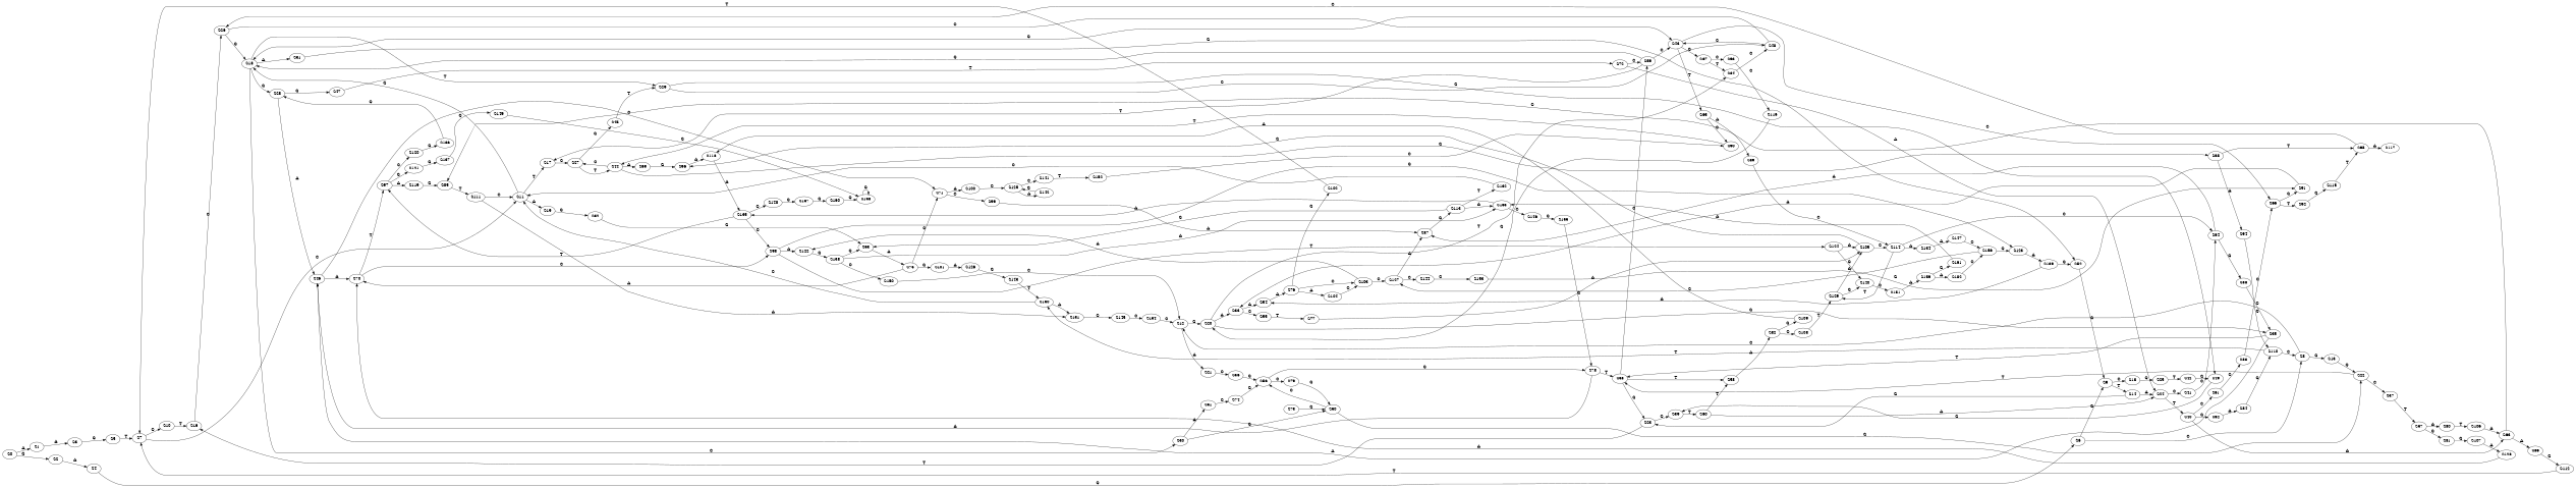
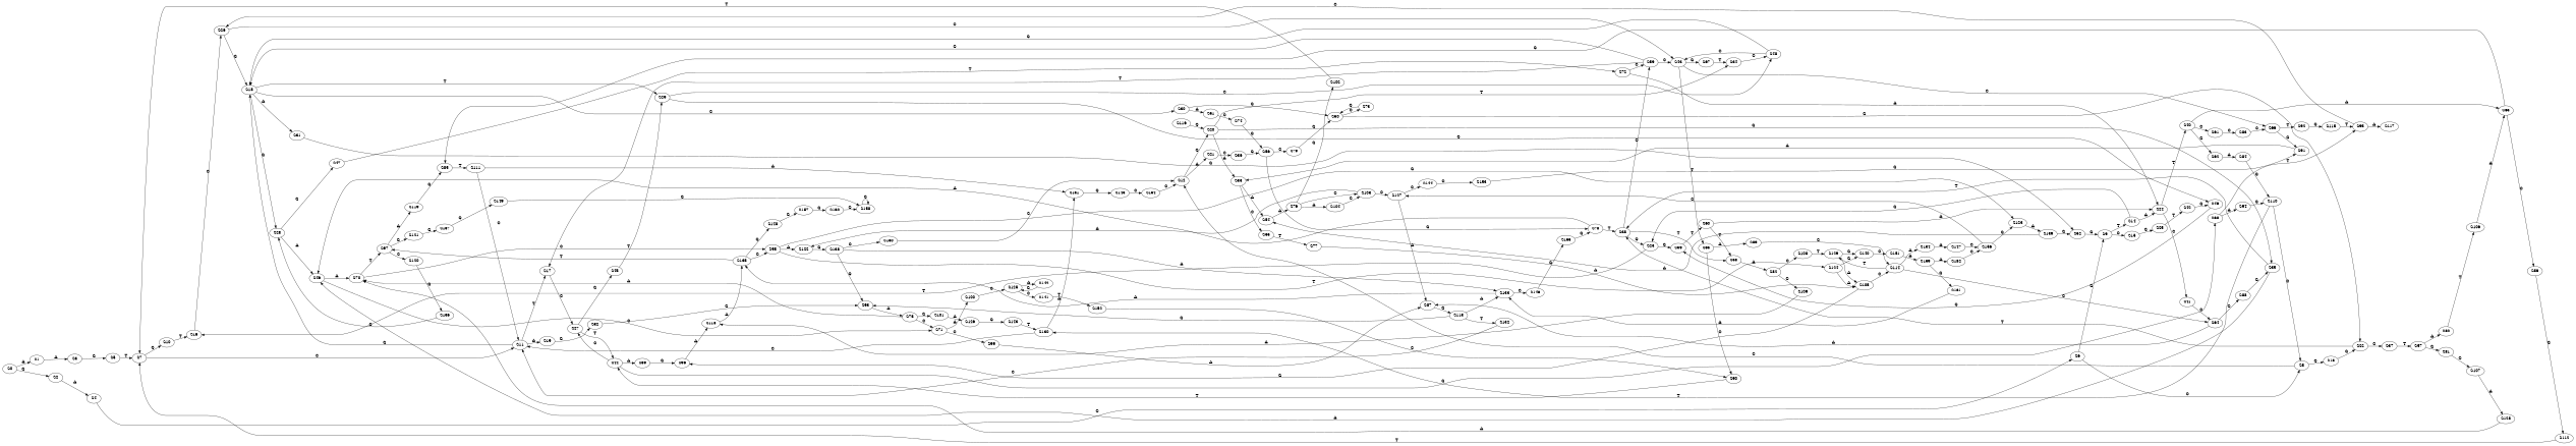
  strict digraph {
    rankdir=LR
    S0
    S1
    S2
    S3
    S4
    S5
    S6
    S7
    S8
    S9
    S10
    S11
    S12
    S13
    S14
    S15
    S16
    S17
    S18
    S19
    S20
    S21
    S22
    S23
    S24
    S25
    S26
    S27
    S28
    S29
    S30
    S31
    S32
    S33
    S34
    S35
    S36
    S37
    S38
    S39
    S40
    S41
    S42
    S43
    S44
    S45
    S46
    S47
    S48
    S49
    S50
    S51
    S52
    S53
    S54
    S55
    S56
    S57
    S58
    S59
    S60
    S61
    S62
    S63
    S64
    S65
    S66
    S67
    S68
    S69
    S70
    S71
    S72
    S73
    S74
    S75
    S76
    S77
    S78
    S79
    S80
    S81
    S82
    S83
    S84
    S85
    S86
    S87
    S88
    S89
    S90
    S91
    S92
-   S93
    S94
    S95
    S96
    S97
    S98
    S99
    S100
    S101
    S102
    S103
    S104
    S105
    S106
    S107
    S108
    S109
    S110
    S111
    S112
    S113
    S114
    S115
    S116
    S117
    S118
    S119
    S120
    S121
    S122
    S123
    S124
    S125
    S126
    S127
    S128
    S129
    S130
    S131
    S132
    S133
    S134
    S135
    S136
    S137
    S138
    S139
    S140
    S141
    S142
    S143
    S144
    S145
    S146
    S147
    S148
    S149
    S150
    S151
    S152
    S153
    S154
    S155
    S156
    S157
    S158
    S159
    S160
    S161
    n163 [label=S182]
    S0 -> S1 [label=A]
    S0 -> S2 [label=G]
    S1 -> S3 [label=A]
    S2 -> S4 [label=A]
    S3 -> S5 [label=G]
    S4 -> S6 [label=G]
    S5 -> S7 [label=T]
    S6 -> S8 [label=C]
    S6 -> S9 [label=G]
    S7 -> S10 [label=G]
    S7 -> S11 [label=C]
    S8 -> S12 [label=C]
    S8 -> S13 [label=G]
    S9 -> S14 [label=T]
    S9 -> S15 [label=C]
    S10 -> S16 [label=T]
    S11 -> S17 [label=T]
    S11 -> S18 [label=G]
    S11 -> S19 [label=A]
    S12 -> S20 [label=G]
    S12 -> S21 [label=A]
    S13 -> S22 [label=G]
    S14 -> S23 [label=G]
    S14 -> S24 [label=A]
    S15 -> S25 [label=G]
    S16 -> S26 [label=C]
    S17 -> S27 [label=C]
    S18 -> S28 [label=G]
    S18 -> S29 [label=T]
    S18 -> S30 [label=C]
    S18 -> S31 [label=A]
    S19 -> S32 [label=G]
    S20 -> S33 [label=A]
    S20 -> S34 [label=T]
    S20 -> S35 [label=G]
    S21 -> S36 [label=C]
    S22 -> S37 [label=C]
    S22 -> S38 [label=T]
    S23 -> S16 [label=T]
    S23 -> S39 [label=G]
    S24 -> S40 [label=T]
    S24 -> S41 [label=C]
    S25 -> S42 [label=T]
    S26 -> S18 [label=G]
    S26 -> S43 [label=C]
    S27 -> S44 [label=T]
    S27 -> S45 [label=G]
    S28 -> S46 [label=A]
    S28 -> S47 [label=G]
    S29 -> S48 [label=C]
    S29 -> S49 [label=G]
    S30 -> S50 [label=G]
    S30 -> S51 [label=A]
    S31 -> S52 [label=G]
    S32 -> S53 [label=G]
    S33 -> S54 [label=A]
    S33 -> S55 [label=C]
    S34 -> S48 [label=C]
    S35 -> S38 [label=T]
    S35 -> S46 [label=A]
    S36 -> S56 [label=G]
    S37 -> S57 [label=T]
    S38 -> S23 [label=G]
    S38 -> S58 [label=T]
    S38 -> S59 [label=C]
    S39 -> S60 [label=T]
    S40 -> S61 [label=C]
    S40 -> S62 [label=G]
    S40 -> S63 [label=A]
    S41 -> S64 [label=C]
    S42 -> S49 [label=G]
    S43 -> S65 [label=T]
    S43 -> S66 [label=C]
    S43 -> S67 [label=G]
    S44 -> S27 [label=C]
    S44 -> S68 [label=G]
    S44 -> S69 [label=A]
    S45 -> S29 [label=T]
    S46 -> S70 [label=A]
    S46 -> S71 [label=C]
    S47 -> S72 [label=T]
    S48 -> S18 [label=G]
    S48 -> S43 [label=C]
    S49 -> S39 [label=G]
    S50 -> S22 [label=G]
-   S50 -> S56 [label=C]
+   S50 -> S73 [label=C]
    S51 -> S74 [label=C]
    S52 -> S9 [label=G]
    S53 -> S75 [label=A]
    S54 -> S76 [label=A]
    S55 -> S77 [label=T]
    S56 -> S78 [label=G]
    S56 -> S79 [label=C]
    S57 -> S80 [label=A]
    S57 -> S81 [label=G]
    S58 -> S82 [label=A]
    S59 -> S17 [label=T]
    S59 -> S18 [label=G]
    S59 -> S43 [label=C]
    S60 -> S24 [label=A]
    S60 -> S58 [label=T]
    S61 -> S83 [label=C]
    S62 -> S84 [label=A]
    S63 -> S85 [label=G]
-   S63 -> S86 [label=A]
+   S63 -> S86 [label=C]
    S64 -> S87 [label=A]
    S64 -> S88 [label=G]
    S65 -> S89 [label=A]
    S65 -> S90 [label=C]
    S66 -> S91 [label=G]
    S66 -> S92 [label=T]
    S67 -> S34 [label=T]
-   S67 -> S93 [label=C]
    S68 -> S94 [label=A]
    S68 -> S95 [label=T]
    S69 -> S96 [label=G]
    S70 -> S97 [label=T]
    S70 -> S98 [label=C]
    S71 -> S99 [label=C]
    S71 -> S100 [label=A]
    S72 -> S24 [label=A]
    S72 -> S59 [label=C]
    S73 -> S50 [label=G]
    S74 -> S56 [label=G]
    S75 -> S70 [label=A]
    S75 -> S71 [label=C]
    S75 -> S101 [label=G]
    S76 -> S102 [label=G]
    S76 -> S103 [label=C]
    S76 -> S104 [label=A]
    S77 -> S105 [label=A]
    S78 -> S38 [label=T]
    S78 -> S46 [label=A]
    S79 -> S50 [label=G]
    S80 -> S106 [label=T]
    S81 -> S107 [label=G]
    S82 -> S108 [label=C]
    S82 -> S109 [label=G]
    S83 -> S66 [label=C]
    S84 -> S110 [label=G]
    S85 -> S111 [label=T]
    S86 -> S112 [label=G]
    S87 -> S113 [label=G]
    S88 -> S35 [label=G]
    S89 -> S114 [label=C]
    S90 -> S44 [label=T]
    S91 -> S33 [label=A]
    S92 -> S115 [label=G]
-   S93 -> S116 [label=C]
    S94 -> S110 [label=G]
    S95 -> S26 [label=C]
    S95 -> S117 [label=A]
    S96 -> S118 [label=A]
    S97 -> S119 [label=A]
    S97 -> S120 [label=C]
    S97 -> S121 [label=G]
    S98 -> S122 [label=A]
    S98 -> S123 [label=G]
    S98 -> S124 [label=T]
    S99 -> S87 [label=A]
    S100 -> S125 [label=C]
    S101 -> S126 [label=A]
    S102 -> S7 [label=T]
    S103 -> S122 [label=A]
    S103 -> S127 [label=C]
    S104 -> S103 [label=C]
    S105 -> S96 [label=G]
    S105 -> S114 [label=C]
    S106 -> S63 [label=A]
    S107 -> S128 [label=A]
    S108 -> S129 [label=T]
    S109 -> S118 [label=A]
    S110 -> S8 [label=C]
    S110 -> S130 [label=T]
    S111 -> S11 [label=C]
    S111 -> S131 [label=A]
    S112 -> S7 [label=T]
    S113 -> S53 [label=G]
    S113 -> S132 [label=T]
    S113 -> S133 [label=A]
    S114 -> S64 [label=C]
    S114 -> S129 [label=T]
    S114 -> S134 [label=A]
    S115 -> S95 [label=T]
    S116 -> S20 [label=G]
    S118 -> S135 [label=A]
    S119 -> S85 [label=G]
    S120 -> S136 [label=G]
    S121 -> S137 [label=G]
    S122 -> S138 [label=G]
    S123 -> S139 [label=A]
    S124 -> S105 [label=A]
    S124 -> S140 [label=G]
    S125 -> S141 [label=C]
    S125 -> S142 [label=A]
    S126 -> S143 [label=G]
    S127 -> S87 [label=A]
    S127 -> S144 [label=C]
    S128 -> S70 [label=A]
    S129 -> S105 [label=A]
    S129 -> S140 [label=G]
    S130 -> S11 [label=C]
    S130 -> S131 [label=A]
    S131 -> S145 [label=G]
    S132 -> S11 [label=C]
    S133 -> S135 [label=A]
    S133 -> S146 [label=C]
    S134 -> S147 [label=A]
    S135 -> S97 [label=T]
    S135 -> S98 [label=C]
    S135 -> S148 [label=G]
    S136 -> S28 [label=G]
    S137 -> S149 [label=G]
    S138 -> S53 [label=G]
    S138 -> S133 [label=A]
    S138 -> S150 [label=C]
    S139 -> S52 [label=G]
    S139 -> S54 [label=A]
    S140 -> S151 [label=C]
    S141 -> S152 [label=T]
    S142 -> S125 [label=G]
    S143 -> S130 [label=T]
    S144 -> S153 [label=C]
    S145 -> S154 [label=C]
    S146 -> S155 [label=G]
    S147 -> S156 [label=C]
    S148 -> S157 [label=G]
    S149 -> S158 [label=G]
    S150 -> S12 [label=C]
    S151 -> S159 [label=A]
    S152 -> S90 [label=C]
    S153 -> S91 [label=G]
    S154 -> S12 [label=C]
    S155 -> S78 [label=G]
    S156 -> S123 [label=G]
    S156 -> S127 [label=C]
    S157 -> S160 [label=G]
    S158 -> S158 [label=G]
    S159 -> S161 [label=G]
    S159 -> n163 [label=A]
    S160 -> S158 [label=G]
    S161 -> S133 [label=A]
    n163 -> S156 [label=C]
  }
